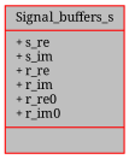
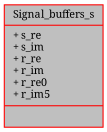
  digraph {
    fontname="Noto Serif"
-   n1 [color=red fillcolor=grey75 fontcolor=black fontname="Noto Serif" fontsize=10 height=0.2 label="{Signal_buffers_s\n|+ s_re\l+ s_im\l+ r_re\l+ r_im\l+ r_re0\l+ r_im0\l|}" shape=record style=filled width=0.4]
+   n1 [color=red fillcolor=grey75 fontcolor=black fontname="Noto Serif" fontsize=10 height=0.2 label="{Signal_buffers_s\n|+ s_re\l+ s_im\l+ r_re\l+ r_im\l+ r_re0\l+ r_im5\l|}" shape=record style=filled width=0.4]
  }
